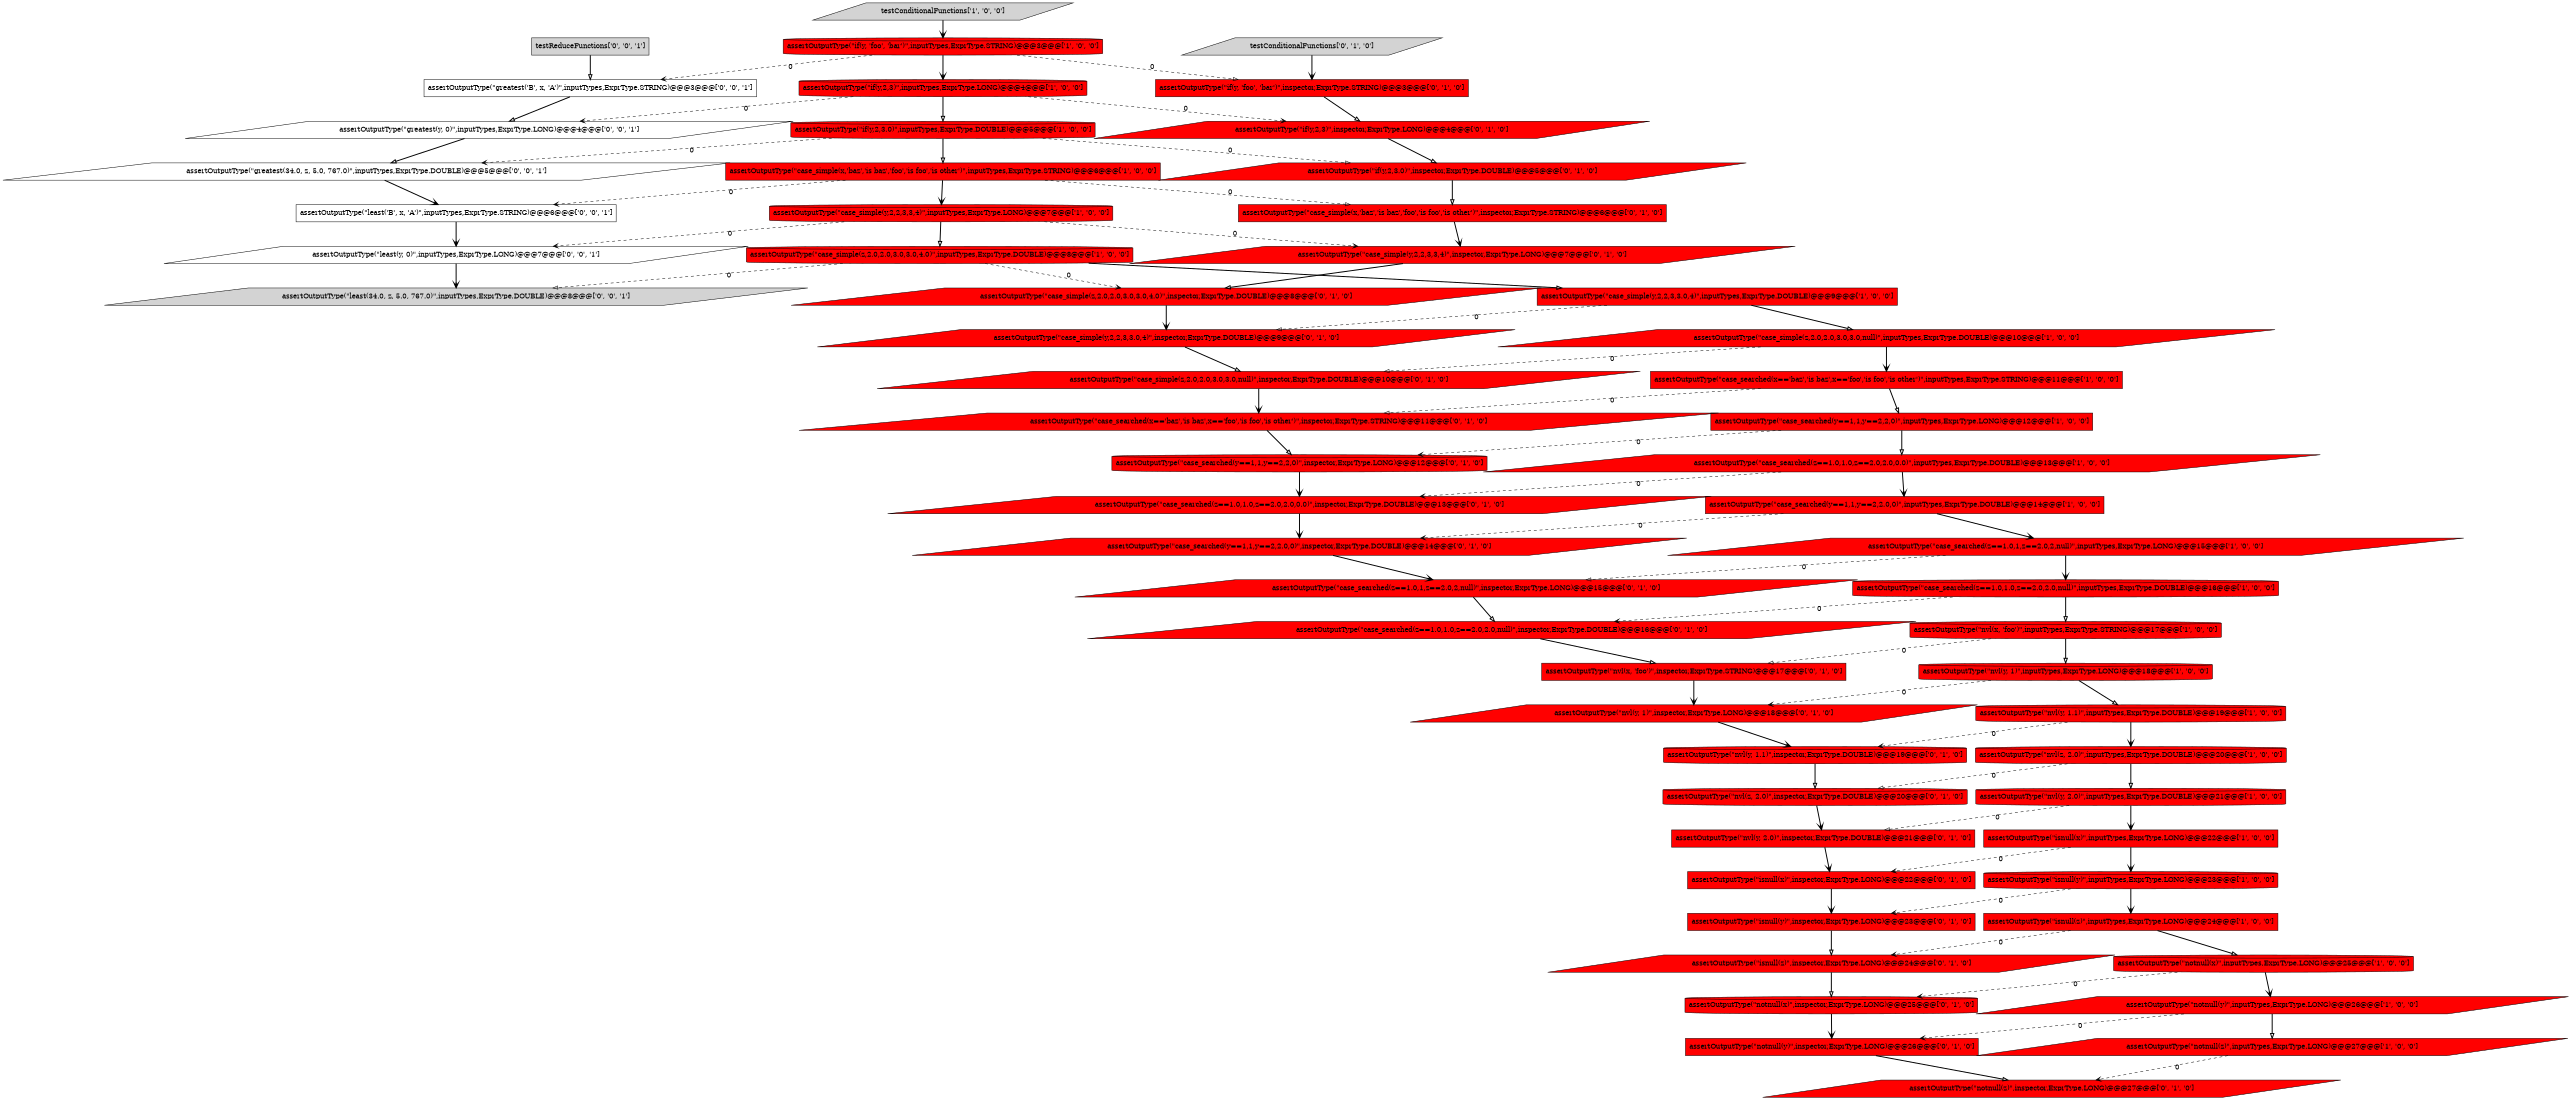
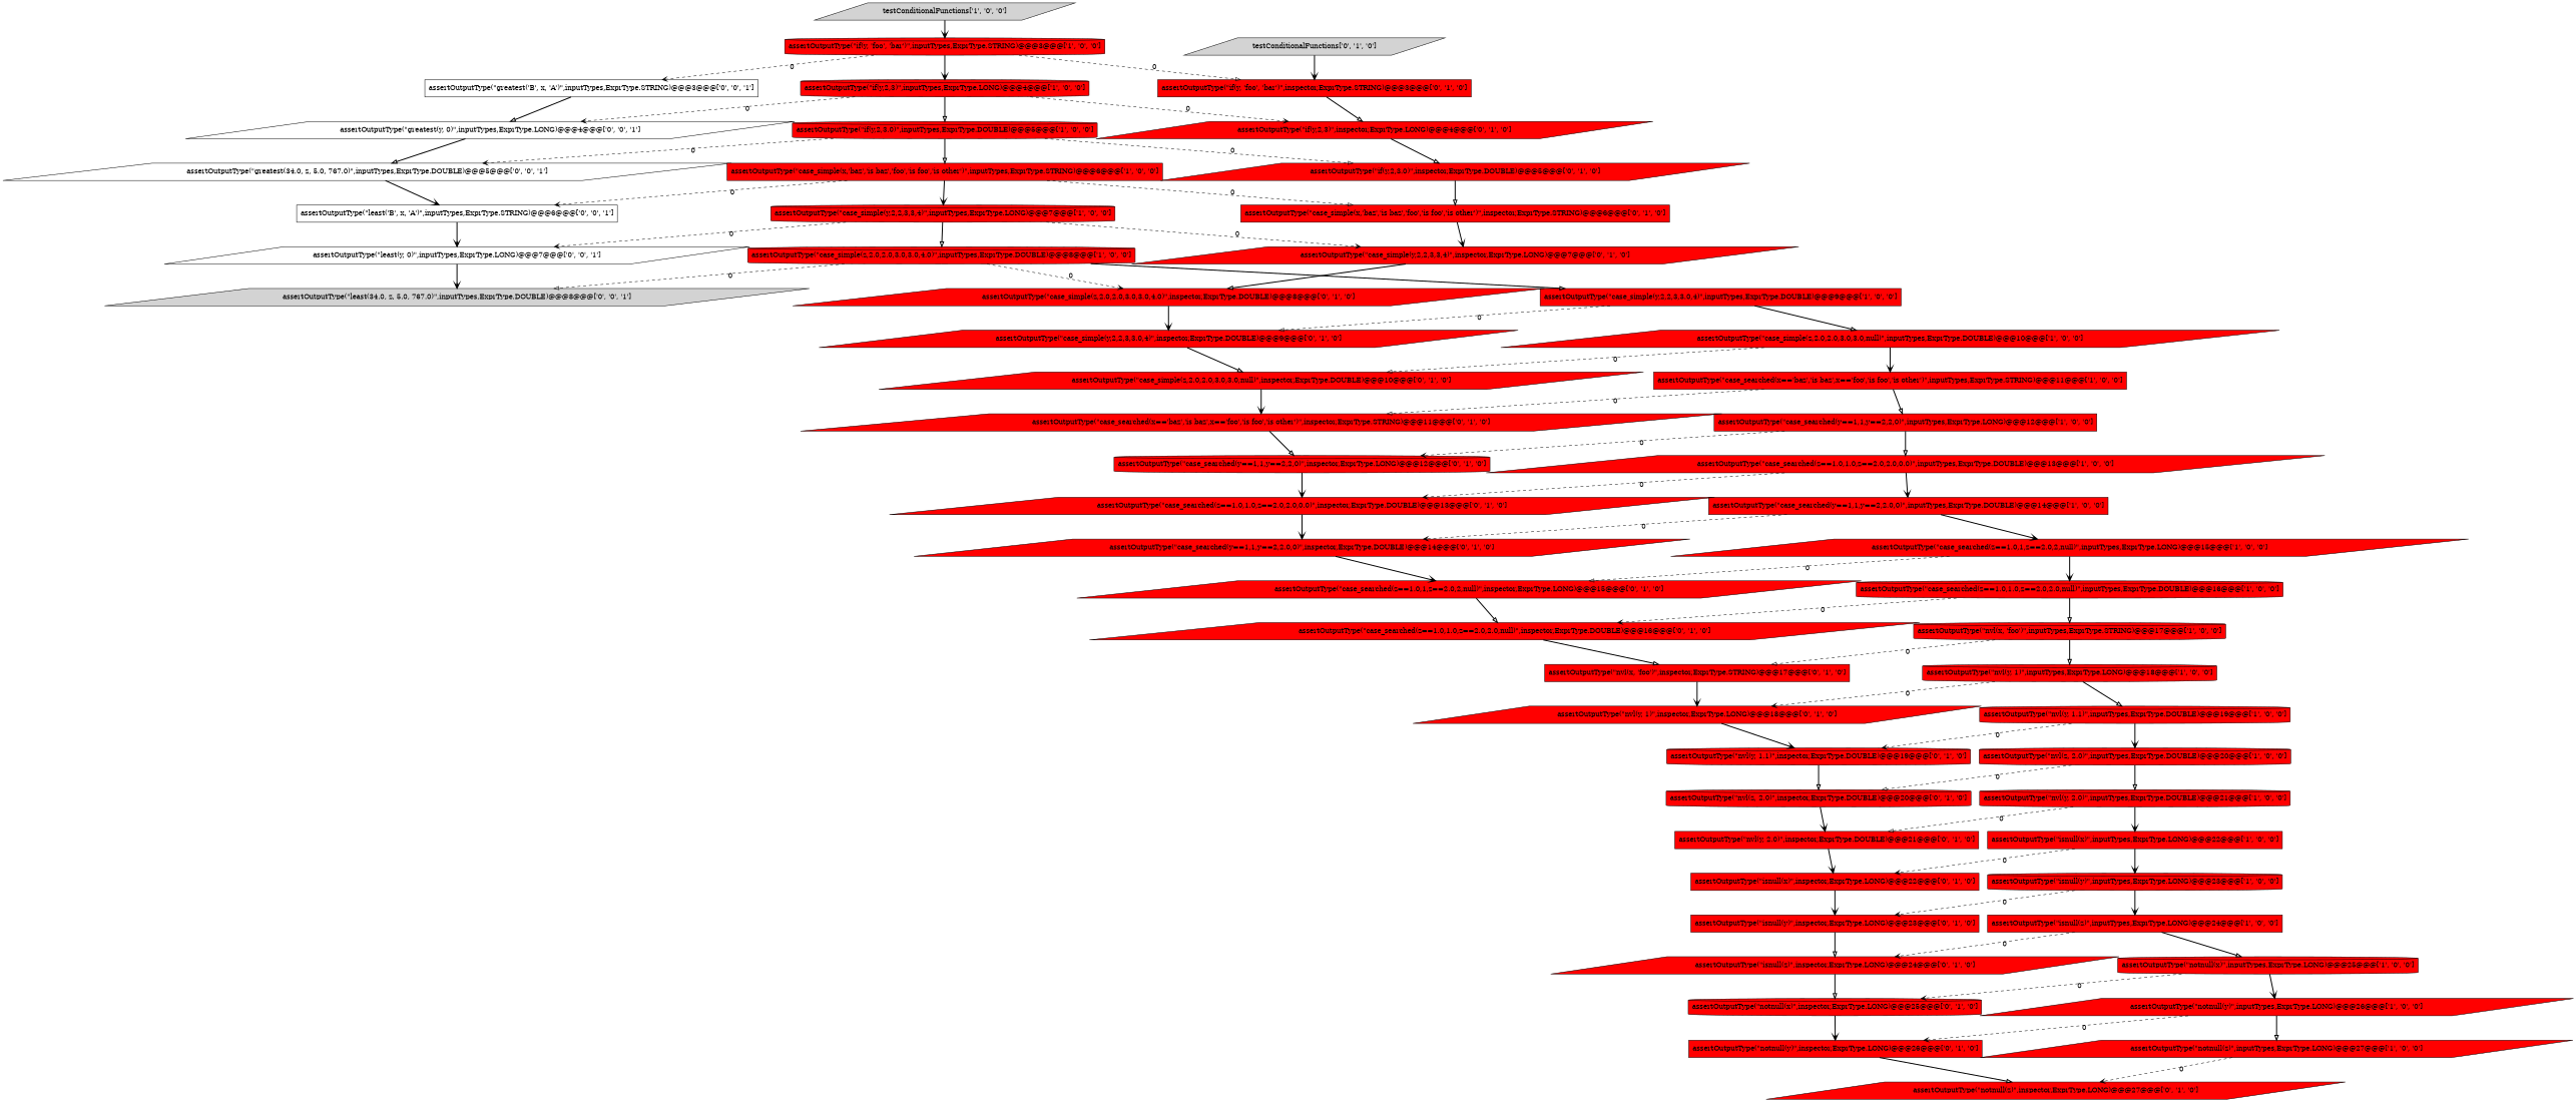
  digraph {
    node [fillcolor=red shape=parallelogram style=filled]
    edge [style=bold arrowhead=vee]
    n1 [label="assertOutputType(\"case_searched(y==1,1,y==2,2.0,0)\",inspector,ExprType.DOUBLE)@@@14@@@['0', '1', '0']"]
    n2 [label="assertOutputType(\"case_searched(z==1.0,1,z==2.0,2,null)\",inspector,ExprType.LONG)@@@15@@@['0', '1', '0']"]
    n3 [label="assertOutputType(\"case_searched(z==1.0,1.0,z==2.0,2.0,null)\",inspector,ExprType.DOUBLE)@@@16@@@['0', '1', '0']"]
    n4 [label="assertOutputType(\"nvl(z, 2.0)\",inputTypes,ExprType.DOUBLE)@@@20@@@['1', '0', '0']" shape=cylinder]
    n5 [label="assertOutputType(\"nvl(z, 2.0)\",inspector,ExprType.DOUBLE)@@@20@@@['0', '1', '0']" shape=cylinder]
    n6 [label="assertOutputType(\"nvl(y, 2.0)\",inputTypes,ExprType.DOUBLE)@@@21@@@['1', '0', '0']" shape=cylinder]
    n7 [label="assertOutputType(\"case_searched(y==1,1,y==2,2.0,0)\",inputTypes,ExprType.DOUBLE)@@@14@@@['1', '0', '0']" shape=box]
    n8 [label="assertOutputType(\"case_searched(z==1.0,1,z==2.0,2,null)\",inputTypes,ExprType.LONG)@@@15@@@['1', '0', '0']"]
    n9 [label="assertOutputType(\"if(y,2,3.0)\",inputTypes,ExprType.DOUBLE)@@@5@@@['1', '0', '0']" shape=cylinder]
    n10 [label="assertOutputType(\"if(y,2,3.0)\",inspector,ExprType.DOUBLE)@@@5@@@['0', '1', '0']"]
    n11 [fillcolor=white label="assertOutputType(\"greatest(34.0, z, 5.0, 767.0)\",inputTypes,ExprType.DOUBLE)@@@5@@@['0', '0', '1']"]
    n12 [label="assertOutputType(\"case_simple(x,'baz','is baz','foo','is foo','is other')\",inputTypes,ExprType.STRING)@@@6@@@['1', '0', '0']" shape=box]
    n13 [label="assertOutputType(\"if(y, 'foo', 'bar')\",inputTypes,ExprType.STRING)@@@3@@@['1', '0', '0']" shape=cylinder]
    n14 [label="assertOutputType(\"if(y, 'foo', 'bar')\",inspector,ExprType.STRING)@@@3@@@['0', '1', '0']" shape=box]
    n15 [label="assertOutputType(\"if(y,2,3)\",inputTypes,ExprType.LONG)@@@4@@@['1', '0', '0']" shape=cylinder]
    n16 [fillcolor=white label="assertOutputType(\"greatest('B', x, 'A')\",inputTypes,ExprType.STRING)@@@3@@@['0', '0', '1']" shape=box]
    n17 [label="assertOutputType(\"nvl(x, 'foo')\",inputTypes,ExprType.STRING)@@@17@@@['1', '0', '0']" shape=cylinder]
    n18 [label="assertOutputType(\"nvl(x, 'foo')\",inspector,ExprType.STRING)@@@17@@@['0', '1', '0']" shape=box]
    n19 [label="assertOutputType(\"nvl(y, 1)\",inputTypes,ExprType.LONG)@@@18@@@['1', '0', '0']" shape=cylinder]
    n20 [label="assertOutputType(\"case_searched(z==1.0,1.0,z==2.0,2.0,0.0)\",inspector,ExprType.DOUBLE)@@@13@@@['0', '1', '0']"]
    n21 [label="assertOutputType(\"case_searched(y==1,1,y==2,2,0)\",inputTypes,ExprType.LONG)@@@12@@@['1', '0', '0']" shape=box]
    n22 [label="assertOutputType(\"case_searched(y==1,1,y==2,2,0)\",inspector,ExprType.LONG)@@@12@@@['0', '1', '0']" shape=cylinder]
    n23 [label="assertOutputType(\"case_searched(z==1.0,1.0,z==2.0,2.0,0.0)\",inputTypes,ExprType.DOUBLE)@@@13@@@['1', '0', '0']"]
    n24 [label="assertOutputType(\"case_searched(x=='baz','is baz',x=='foo','is foo','is other')\",inspector,ExprType.STRING)@@@11@@@['0', '1', '0']"]
    n25 [label="assertOutputType(\"if(y,2,3)\",inspector,ExprType.LONG)@@@4@@@['0', '1', '0']"]
    n26 [label="assertOutputType(\"case_simple(z,2.0,2.0,3.0,3.0,null)\",inspector,ExprType.DOUBLE)@@@10@@@['0', '1', '0']"]
    n27 [label="assertOutputType(\"isnull(z)\",inputTypes,ExprType.LONG)@@@24@@@['1', '0', '0']" shape=box]
    n28 [label="assertOutputType(\"notnull(x)\",inputTypes,ExprType.LONG)@@@25@@@['1', '0', '0']" shape=cylinder]
    n29 [label="assertOutputType(\"isnull(z)\",inspector,ExprType.LONG)@@@24@@@['0', '1', '0']"]
    n30 [label="assertOutputType(\"notnull(x)\",inspector,ExprType.LONG)@@@25@@@['0', '1', '0']" shape=cylinder]
    n31 [label="assertOutputType(\"notnull(y)\",inspector,ExprType.LONG)@@@26@@@['0', '1', '0']" shape=box]
    n32 [label="assertOutputType(\"isnull(x)\",inspector,ExprType.LONG)@@@22@@@['0', '1', '0']" shape=box]
    n33 [label="assertOutputType(\"isnull(y)\",inspector,ExprType.LONG)@@@23@@@['0', '1', '0']" shape=box]
    n34 [fillcolor=white label="assertOutputType(\"greatest(y, 0)\",inputTypes,ExprType.LONG)@@@4@@@['0', '0', '1']"]
    n35 [label="assertOutputType(\"nvl(y, 1)\",inspector,ExprType.LONG)@@@18@@@['0', '1', '0']"]
    n36 [label="assertOutputType(\"nvl(y, 1.1)\",inspector,ExprType.DOUBLE)@@@19@@@['0', '1', '0']" shape=cylinder]
    n37 [label="assertOutputType(\"case_simple(x,'baz','is baz','foo','is foo','is other')\",inspector,ExprType.STRING)@@@6@@@['0', '1', '0']" shape=box]
    n38 [label="assertOutputType(\"nvl(y, 1.1)\",inputTypes,ExprType.DOUBLE)@@@19@@@['1', '0', '0']" shape=cylinder]
    n39 [fillcolor=white label="assertOutputType(\"least(y, 0)\",inputTypes,ExprType.LONG)@@@7@@@['0', '0', '1']"]
    n40 [fillcolor=lightgray label="assertOutputType(\"least(34.0, z, 5.0, 767.0)\",inputTypes,ExprType.DOUBLE)@@@8@@@['0', '0', '1']"]
    n41 [fillcolor=white label="assertOutputType(\"least('B', x, 'A')\",inputTypes,ExprType.STRING)@@@6@@@['0', '0', '1']" shape=box]
    n42 [label="assertOutputType(\"case_simple(y,2,2,3,3.0,4)\",inputTypes,ExprType.DOUBLE)@@@9@@@['1', '0', '0']" shape=box]
    n43 [label="assertOutputType(\"case_simple(z,2.0,2.0,3.0,3.0,null)\",inputTypes,ExprType.DOUBLE)@@@10@@@['1', '0', '0']"]
    n44 [label="assertOutputType(\"case_simple(y,2,2,3,3.0,4)\",inspector,ExprType.DOUBLE)@@@9@@@['0', '1', '0']"]
    n45 [label="assertOutputType(\"case_simple(y,2,2,3,3,4)\",inputTypes,ExprType.LONG)@@@7@@@['1', '0', '0']" shape=cylinder]
    n46 [label="assertOutputType(\"case_simple(z,2.0,2.0,3.0,3.0,4.0)\",inputTypes,ExprType.DOUBLE)@@@8@@@['1', '0', '0']" shape=cylinder]
    n47 [label="assertOutputType(\"case_simple(y,2,2,3,3,4)\",inspector,ExprType.LONG)@@@7@@@['0', '1', '0']"]
    n48 [label="assertOutputType(\"case_simple(z,2.0,2.0,3.0,3.0,4.0)\",inspector,ExprType.DOUBLE)@@@8@@@['0', '1', '0']"]
    n49 [label="assertOutputType(\"notnull(z)\",inputTypes,ExprType.LONG)@@@27@@@['1', '0', '0']"]
    n50 [label="assertOutputType(\"notnull(z)\",inspector,ExprType.LONG)@@@27@@@['0', '1', '0']"]
-   n51 [fillcolor=lightgray label="testReduceFunctions['0', '0', '1']" shape=box]
    n52 [label="assertOutputType(\"isnull(y)\",inputTypes,ExprType.LONG)@@@23@@@['1', '0', '0']" shape=cylinder]
    n53 [fillcolor=lightgray label="testConditionalFunctions['1', '0', '0']"]
    n54 [label="assertOutputType(\"case_searched(x=='baz','is baz',x=='foo','is foo','is other')\",inputTypes,ExprType.STRING)@@@11@@@['1', '0', '0']" shape=box]
    n55 [label="assertOutputType(\"notnull(y)\",inputTypes,ExprType.LONG)@@@26@@@['1', '0', '0']"]
    n56 [label="assertOutputType(\"case_searched(z==1.0,1.0,z==2.0,2.0,null)\",inputTypes,ExprType.DOUBLE)@@@16@@@['1', '0', '0']" shape=cylinder]
    n57 [label="assertOutputType(\"nvl(y, 2.0)\",inspector,ExprType.DOUBLE)@@@21@@@['0', '1', '0']" shape=box]
    n58 [fillcolor=lightgray label="testConditionalFunctions['0', '1', '0']"]
    n59 [label="assertOutputType(\"isnull(x)\",inputTypes,ExprType.LONG)@@@22@@@['1', '0', '0']" shape=box]
    n1 -> n2
    n2 -> n3 [arrowhead=onormal]
    n3 -> n18 [arrowhead=onormal]
    n4 -> n5 [label=0 style=dashed arrowhead=onormal]
    n4 -> n6 [arrowhead=onormal]
    n5 -> n57
    n6 -> n57 [label=0 style=dashed arrowhead=onormal]
    n6 -> n59
    n7 -> n1 [label=0 style=dashed]
    n7 -> n8
    n8 -> n2 [label=0 style=dashed arrowhead=onormal]
    n8 -> n56
    n9 -> n10 [label=0 style=dashed arrowhead=onormal]
    n9 -> n11 [label=0 style=dashed]
    n9 -> n12 [arrowhead=onormal]
    n10 -> n37 [arrowhead=onormal]
    n11 -> n41
    n12 -> n37 [label=0 style=dashed arrowhead=onormal]
    n12 -> n41 [label=0 style=dashed]
    n12 -> n45
    n13 -> n14 [label=0 style=dashed arrowhead=onormal]
    n13 -> n15
    n13 -> n16 [label=0 style=dashed]
    n14 -> n25 [arrowhead=onormal]
    n15 -> n9 [arrowhead=onormal]
    n15 -> n25 [label=0 style=dashed]
    n15 -> n34 [label=0 style=dashed]
    n16 -> n34 [arrowhead=onormal]
    n17 -> n18 [label=0 style=dashed arrowhead=onormal]
    n17 -> n19 [arrowhead=onormal]
    n18 -> n35
    n19 -> n35 [label=0 style=dashed]
    n19 -> n38 [arrowhead=onormal]
    n20 -> n1
    n21 -> n22 [label=0 style=dashed]
    n21 -> n23 [arrowhead=onormal]
    n22 -> n20
    n23 -> n7
    n23 -> n20 [label=0 style=dashed]
    n24 -> n22 [arrowhead=onormal]
    n25 -> n10 [arrowhead=onormal]
    n26 -> n24
    n27 -> n28 [arrowhead=onormal]
    n27 -> n29 [label=0 style=dashed]
    n28 -> n30 [label=0 style=dashed]
    n28 -> n55
    n29 -> n30 [arrowhead=onormal]
    n30 -> n31
    n31 -> n50 [arrowhead=onormal]
    n32 -> n33
    n33 -> n29 [arrowhead=onormal]
    n34 -> n11 [arrowhead=onormal]
    n35 -> n36
    n36 -> n5 [arrowhead=onormal]
    n37 -> n47
    n38 -> n4
    n38 -> n36 [label=0 style=dashed]
    n39 -> n40
    n41 -> n39
    n42 -> n43 [arrowhead=onormal]
    n42 -> n44 [label=0 style=dashed arrowhead=onormal]
    n43 -> n26 [label=0 style=dashed arrowhead=onormal]
    n43 -> n54
    n44 -> n26 [arrowhead=onormal]
    n45 -> n39 [label=0 style=dashed]
    n45 -> n46 [arrowhead=onormal]
    n45 -> n47 [label=0 style=dashed]
    n46 -> n40 [label=0 style=dashed arrowhead=onormal]
    n46 -> n42 [arrowhead=onormal]
    n46 -> n48 [label=0 style=dashed]
    n47 -> n48 [arrowhead=onormal]
    n48 -> n44
    n49 -> n50 [label=0 style=dashed]
-   n51 -> n16 [arrowhead=onormal]
    n52 -> n27
    n52 -> n33 [label=0 style=dashed]
    n53 -> n13
    n54 -> n21 [arrowhead=onormal]
    n54 -> n24 [label=0 style=dashed arrowhead=onormal]
    n55 -> n31 [label=0 style=dashed]
    n55 -> n49 [arrowhead=onormal]
    n56 -> n3 [label=0 style=dashed]
    n56 -> n17 [arrowhead=onormal]
    n57 -> n32
    n58 -> n14
    n59 -> n32 [label=0 style=dashed]
    n59 -> n52
  }
